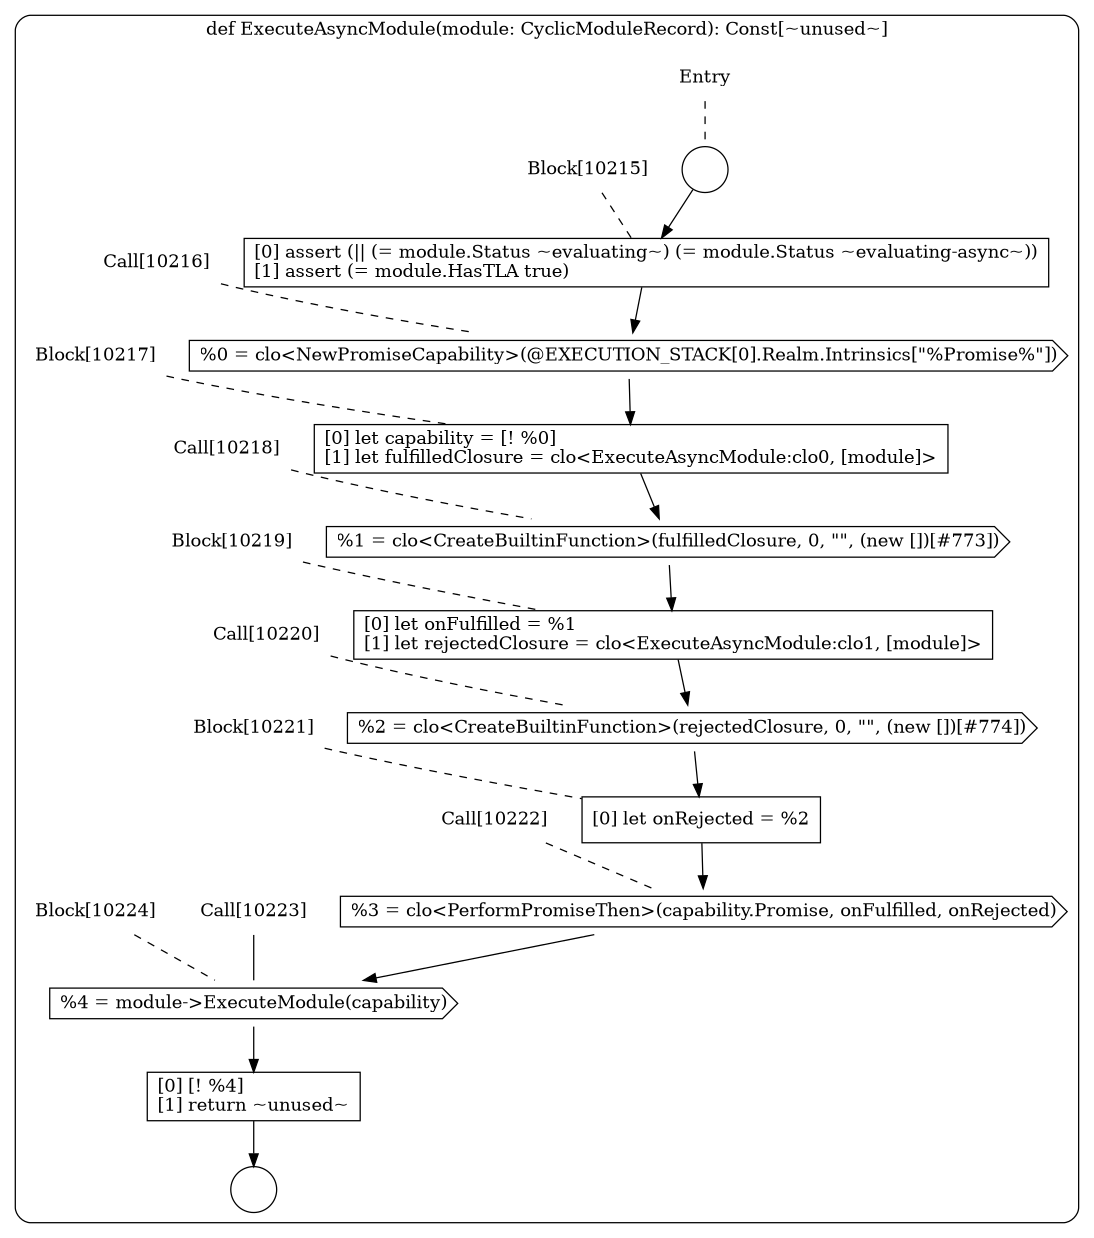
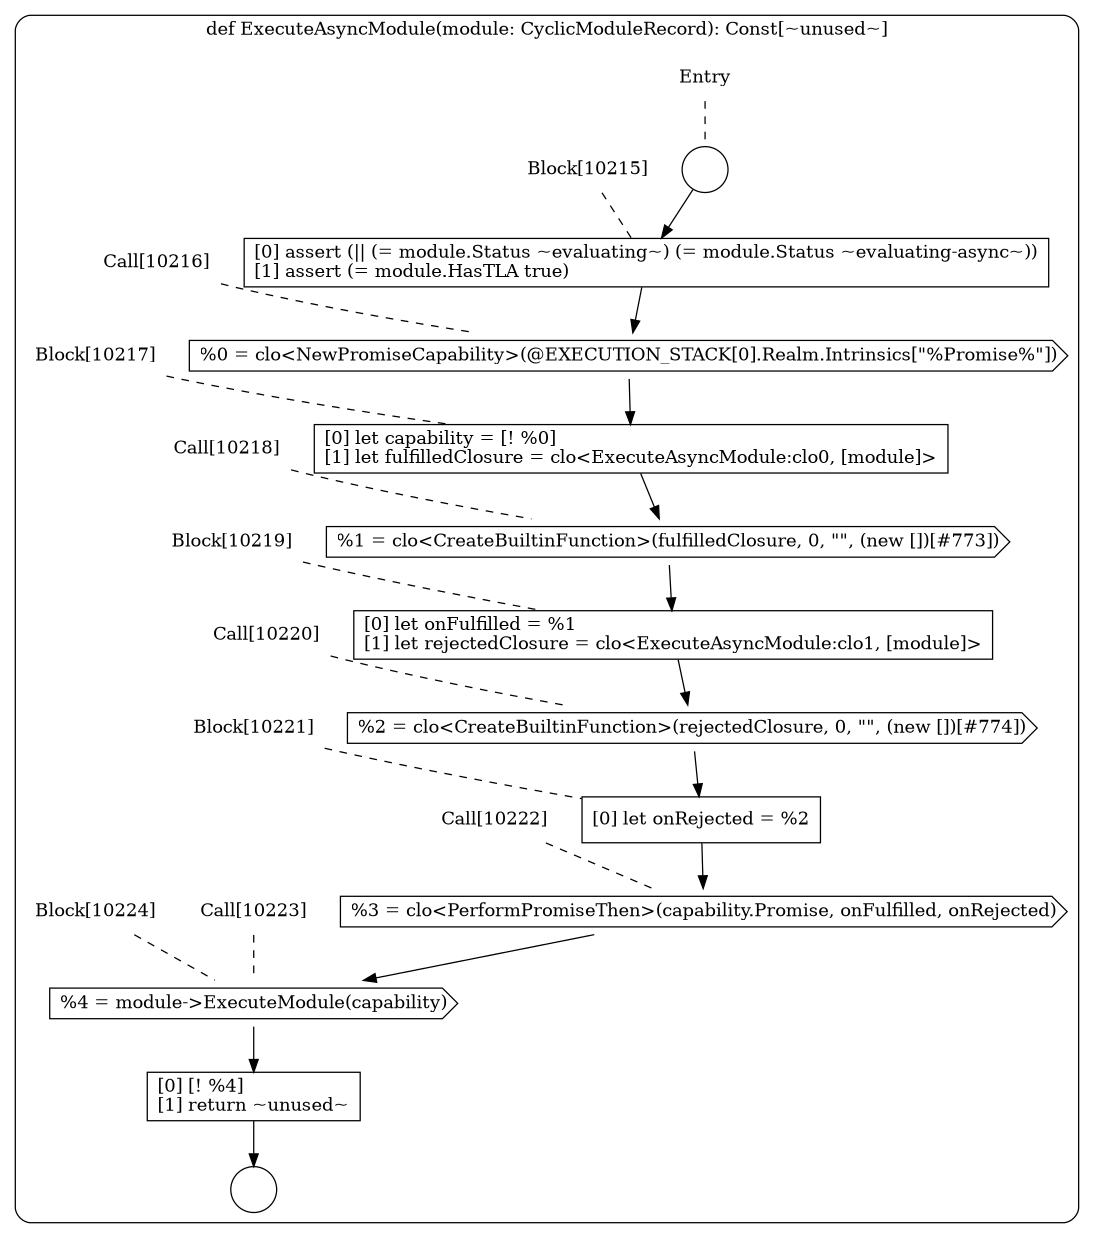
  digraph {
    fontname="DejaVu Serif"
    node [fontname="DejaVu Serif" shape=none color=black fillcolor=white style=filled]
    edge [color=black fontname="DejaVu Serif"]
    n1 [label=<<font color="black">Entry</font>> color="" fillcolor="" style=""]
    n2 [label=" " shape=circle]
    n3 [label=<<font color="black">[0] assert (|| (= module.Status ~evaluating~) (= module.Status ~evaluating-async~))<BR ALIGN="LEFT"/>[1] assert (= module.HasTLA true)<BR ALIGN="LEFT"/></font>> shape=box]
    n4 [label=<<font color="black">%0 = clo&lt;NewPromiseCapability&gt;(@EXECUTION_STACK[0].Realm.Intrinsics[&quot;%Promise%&quot;])</font>> shape=cds]
    n5 [label=" " shape=circle]
    n6 [label=<<font color="black">Block[10215]</font>> color="" fillcolor="" style=""]
    n7 [label=<<font color="black">[0] let capability = [! %0]<BR ALIGN="LEFT"/>[1] let fulfilledClosure = clo&lt;ExecuteAsyncModule:clo0, [module]&gt;<BR ALIGN="LEFT"/></font>> shape=box]
    n8 [label=<<font color="black">Call[10216]</font>> color="" fillcolor="" style=""]
    n9 [label=<<font color="black">%1 = clo&lt;CreateBuiltinFunction&gt;(fulfilledClosure, 0, &quot;&quot;, (new [])[#773])</font>> shape=cds]
    n10 [label=<<font color="black">Block[10217]</font>> color="" fillcolor="" style=""]
    n11 [label=<<font color="black">[0] let onFulfilled = %1<BR ALIGN="LEFT"/>[1] let rejectedClosure = clo&lt;ExecuteAsyncModule:clo1, [module]&gt;<BR ALIGN="LEFT"/></font>> shape=box]
    n12 [label=<<font color="black">Call[10218]</font>> color="" fillcolor="" style=""]
    n13 [label=<<font color="black">%2 = clo&lt;CreateBuiltinFunction&gt;(rejectedClosure, 0, &quot;&quot;, (new [])[#774])</font>> shape=cds]
    n14 [label=<<font color="black">Block[10219]</font>> color="" fillcolor="" style=""]
    n15 [label=<<font color="black">[0] let onRejected = %2<BR ALIGN="LEFT"/></font>> shape=box]
    n16 [label=<<font color="black">Call[10220]</font>> color="" fillcolor="" style=""]
    n17 [label=<<font color="black">%3 = clo&lt;PerformPromiseThen&gt;(capability.Promise, onFulfilled, onRejected)</font>> shape=cds]
    n18 [label=<<font color="black">Block[10221]</font>> color="" fillcolor="" style=""]
    n19 [label=<<font color="black">%4 = module-&gt;ExecuteModule(capability)</font>> shape=cds]
    n20 [label=<<font color="black">Call[10222]</font>> color="" fillcolor="" style=""]
    n21 [label=<<font color="black">[0] [! %4]<BR ALIGN="LEFT"/>[1] return ~unused~<BR ALIGN="LEFT"/></font>> shape=box]
    n22 [label=<<font color="black">Call[10223]</font>> color="" fillcolor="" style=""]
    n23 [label=<<font color="black">Block[10224]</font>> color="" fillcolor="" style=""]
    subgraph cluster_1 {
      label="def ExecuteAsyncModule(module: CyclicModuleRecord): Const[~unused~]"
      style=rounded
      n1
      n2
      n3
      n4
      n5
      n6
      n7
      n8
      n9
      n10
      n11
      n12
      n13
      n14
      n15
      n16
      n17
      n18
      n19
      n20
      n21
      n22
      n23
    }
    n1 -> n2 [arrowhead=none style=dashed]
    n2 -> n3
    n3 -> n4
    n4 -> n7
    n6 -> n3 [arrowhead=none style=dashed]
    n7 -> n9
    n8 -> n4 [arrowhead=none style=dashed]
    n9 -> n11
    n10 -> n7 [arrowhead=none style=dashed]
    n11 -> n13
    n12 -> n9 [arrowhead=none style=dashed]
    n13 -> n15
    n14 -> n11 [arrowhead=none style=dashed]
    n15 -> n17
    n16 -> n13 [arrowhead=none style=dashed]
    n17 -> n19
    n18 -> n15 [arrowhead=none style=dashed]
    n19 -> n21
    n20 -> n17 [arrowhead=none style=dashed]
    n21 -> n5
-   n22 -> n19 [arrowhead=none style=solid]
+   n22 -> n19 [arrowhead=none style=dashed]
    n23 -> n19 [arrowhead=none style=dashed]
  }
